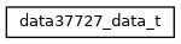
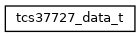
  digraph {
    rankdir=LR
-   n1 [color=black fillcolor=white fontname=Helvetica fontsize=10 height=0.2 label=data37727_data_t shape=record style=filled width=0.4]
+   n1 [color=black fillcolor=white fontname=Helvetica fontsize=10 height=0.2 label=tcs37727_data_t shape=record style=filled width=0.4]
  }
